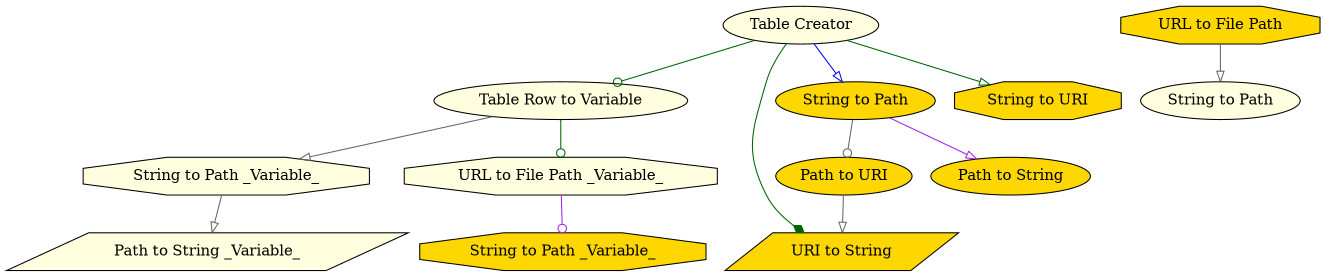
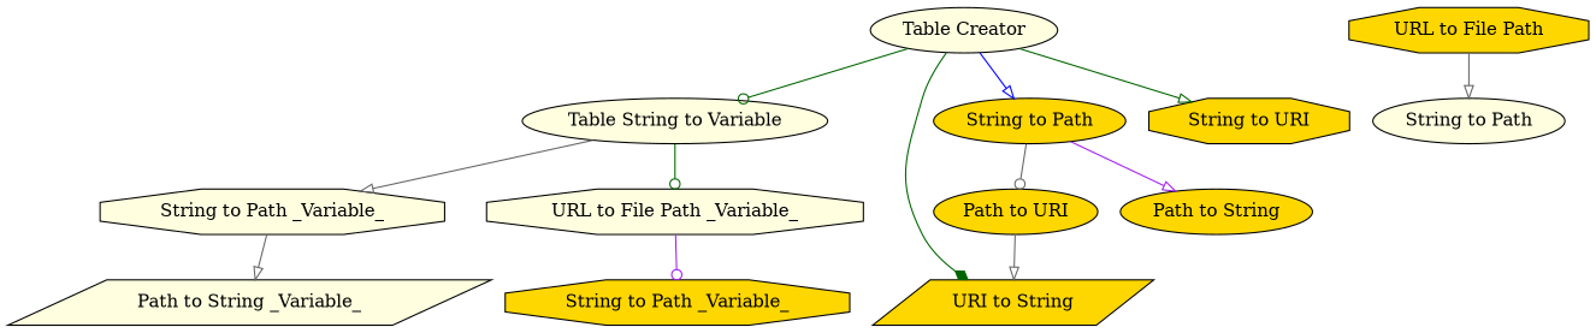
  digraph {
    rankdir=TB
    node [fillcolor=gold shape=ellipse style=filled]
    edge [arrowhead=onormal color=gray40]
-   n1 [fillcolor=lightyellow label="Table Row to Variable"]
+   n1 [fillcolor=lightyellow label="Table String to Variable"]
    n2 [fillcolor=lightyellow label="String to Path _Variable_" shape=octagon]
    n3 [fillcolor=lightyellow label="URL to File Path _Variable_" shape=octagon]
    n4 [fillcolor=lightyellow label="Path to String _Variable_" shape=parallelogram]
    n5 [label="String to Path _Variable_" shape=octagon]
    n6 [label="URL to File Path" shape=octagon]
    n7 [fillcolor=lightyellow label="String to Path"]
    n8 [label="Path to URI"]
    n9 [label="URI to String" shape=parallelogram]
    n10 [fillcolor=lightyellow label="Table Creator"]
    n11 [label="String to Path"]
    n12 [label="String to URI" shape=octagon]
    n13 [label="Path to String"]
    n1 -> n2
    n1 -> n3 [arrowhead=odot color=darkgreen]
    n2 -> n4
    n3 -> n5 [arrowhead=odot color=purple]
    n6 -> n7
    n8 -> n9
    n10 -> n1 [arrowhead=odot color=darkgreen]
    n10 -> n9 [arrowhead=diamond color=darkgreen]
    n10 -> n11 [color=blue]
    n10 -> n12 [color=darkgreen]
    n11 -> n8 [arrowhead=odot]
    n11 -> n13 [color=purple]
  }
